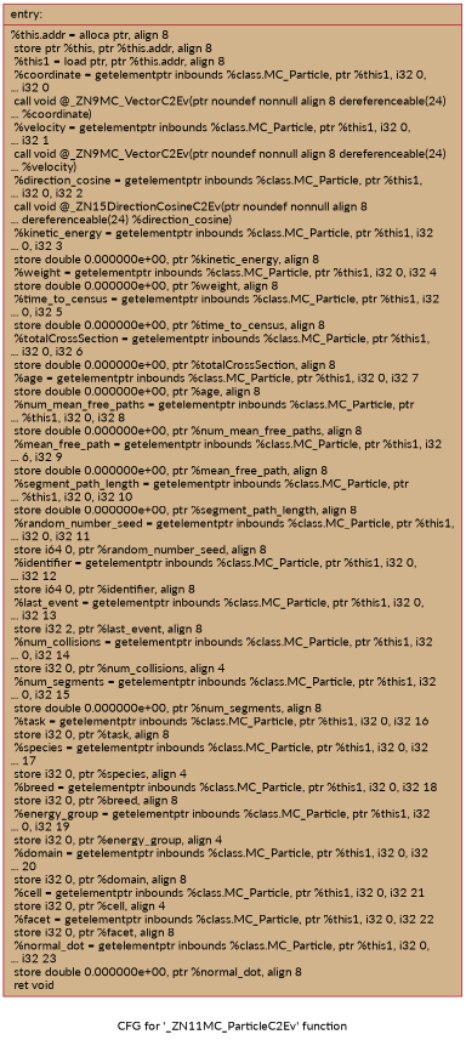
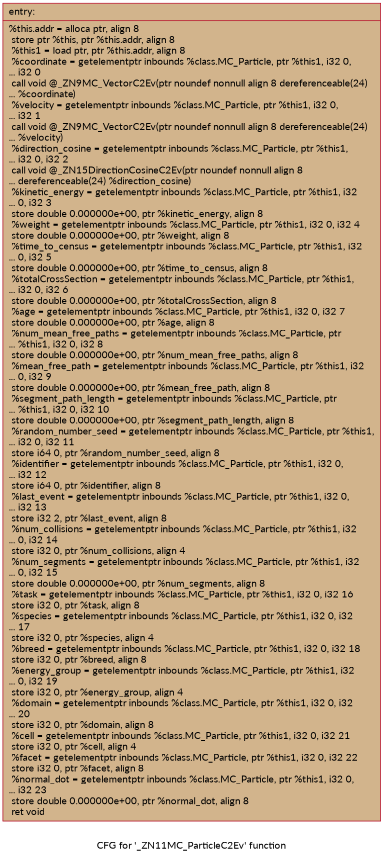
  digraph {
    label="CFG for '_ZN11MC_ParticleC2Ev' function"
    fontname=Lato
-   n1 [color="#b70d28ff" fillcolor=tan fontname=Lato label="{entry:\l|  %this.addr = alloca ptr, align 8\l  store ptr %this, ptr %this.addr, align 8\l  %this1 = load ptr, ptr %this.addr, align 8\l  %coordinate = getelementptr inbounds %class.MC_Particle, ptr %this1, i32 0,\l... i32 0\l  call void @_ZN9MC_VectorC2Ev(ptr noundef nonnull align 8 dereferenceable(24)\l... %coordinate)\l  %velocity = getelementptr inbounds %class.MC_Particle, ptr %this1, i32 0,\l... i32 1\l  call void @_ZN9MC_VectorC2Ev(ptr noundef nonnull align 8 dereferenceable(24)\l... %velocity)\l  %direction_cosine = getelementptr inbounds %class.MC_Particle, ptr %this1,\l... i32 0, i32 2\l  call void @_ZN15DirectionCosineC2Ev(ptr noundef nonnull align 8\l... dereferenceable(24) %direction_cosine)\l  %kinetic_energy = getelementptr inbounds %class.MC_Particle, ptr %this1, i32\l... 0, i32 3\l  store double 0.000000e+00, ptr %kinetic_energy, align 8\l  %weight = getelementptr inbounds %class.MC_Particle, ptr %this1, i32 0, i32 4\l  store double 0.000000e+00, ptr %weight, align 8\l  %time_to_census = getelementptr inbounds %class.MC_Particle, ptr %this1, i32\l... 0, i32 5\l  store double 0.000000e+00, ptr %time_to_census, align 8\l  %totalCrossSection = getelementptr inbounds %class.MC_Particle, ptr %this1,\l... i32 0, i32 6\l  store double 0.000000e+00, ptr %totalCrossSection, align 8\l  %age = getelementptr inbounds %class.MC_Particle, ptr %this1, i32 0, i32 7\l  store double 0.000000e+00, ptr %age, align 8\l  %num_mean_free_paths = getelementptr inbounds %class.MC_Particle, ptr\l... %this1, i32 0, i32 8\l  store double 0.000000e+00, ptr %num_mean_free_paths, align 8\l  %mean_free_path = getelementptr inbounds %class.MC_Particle, ptr %this1, i32\l... 6, i32 9\l  store double 0.000000e+00, ptr %mean_free_path, align 8\l  %segment_path_length = getelementptr inbounds %class.MC_Particle, ptr\l... %this1, i32 0, i32 10\l  store double 0.000000e+00, ptr %segment_path_length, align 8\l  %random_number_seed = getelementptr inbounds %class.MC_Particle, ptr %this1,\l... i32 0, i32 11\l  store i64 0, ptr %random_number_seed, align 8\l  %identifier = getelementptr inbounds %class.MC_Particle, ptr %this1, i32 0,\l... i32 12\l  store i64 0, ptr %identifier, align 8\l  %last_event = getelementptr inbounds %class.MC_Particle, ptr %this1, i32 0,\l... i32 13\l  store i32 2, ptr %last_event, align 8\l  %num_collisions = getelementptr inbounds %class.MC_Particle, ptr %this1, i32\l... 0, i32 14\l  store i32 0, ptr %num_collisions, align 4\l  %num_segments = getelementptr inbounds %class.MC_Particle, ptr %this1, i32\l... 0, i32 15\l  store double 0.000000e+00, ptr %num_segments, align 8\l  %task = getelementptr inbounds %class.MC_Particle, ptr %this1, i32 0, i32 16\l  store i32 0, ptr %task, align 8\l  %species = getelementptr inbounds %class.MC_Particle, ptr %this1, i32 0, i32\l... 17\l  store i32 0, ptr %species, align 4\l  %breed = getelementptr inbounds %class.MC_Particle, ptr %this1, i32 0, i32 18\l  store i32 0, ptr %breed, align 8\l  %energy_group = getelementptr inbounds %class.MC_Particle, ptr %this1, i32\l... 0, i32 19\l  store i32 0, ptr %energy_group, align 4\l  %domain = getelementptr inbounds %class.MC_Particle, ptr %this1, i32 0, i32\l... 20\l  store i32 0, ptr %domain, align 8\l  %cell = getelementptr inbounds %class.MC_Particle, ptr %this1, i32 0, i32 21\l  store i32 0, ptr %cell, align 4\l  %facet = getelementptr inbounds %class.MC_Particle, ptr %this1, i32 0, i32 22\l  store i32 0, ptr %facet, align 8\l  %normal_dot = getelementptr inbounds %class.MC_Particle, ptr %this1, i32 0,\l... i32 23\l  store double 0.000000e+00, ptr %normal_dot, align 8\l  ret void\l}" shape=record style=filled]
+   n1 [color="#b70d28ff" fillcolor=tan fontname=Lato label="{entry:\l|  %this.addr = alloca ptr, align 8\l  store ptr %this, ptr %this.addr, align 8\l  %this1 = load ptr, ptr %this.addr, align 8\l  %coordinate = getelementptr inbounds %class.MC_Particle, ptr %this1, i32 0,\l... i32 0\l  call void @_ZN9MC_VectorC2Ev(ptr noundef nonnull align 8 dereferenceable(24)\l... %coordinate)\l  %velocity = getelementptr inbounds %class.MC_Particle, ptr %this1, i32 0,\l... i32 1\l  call void @_ZN9MC_VectorC2Ev(ptr noundef nonnull align 8 dereferenceable(24)\l... %velocity)\l  %direction_cosine = getelementptr inbounds %class.MC_Particle, ptr %this1,\l... i32 0, i32 2\l  call void @_ZN15DirectionCosineC2Ev(ptr noundef nonnull align 8\l... dereferenceable(24) %direction_cosine)\l  %kinetic_energy = getelementptr inbounds %class.MC_Particle, ptr %this1, i32\l... 0, i32 3\l  store double 0.000000e+00, ptr %kinetic_energy, align 8\l  %weight = getelementptr inbounds %class.MC_Particle, ptr %this1, i32 0, i32 4\l  store double 0.000000e+00, ptr %weight, align 8\l  %time_to_census = getelementptr inbounds %class.MC_Particle, ptr %this1, i32\l... 0, i32 5\l  store double 0.000000e+00, ptr %time_to_census, align 8\l  %totalCrossSection = getelementptr inbounds %class.MC_Particle, ptr %this1,\l... i32 0, i32 6\l  store double 0.000000e+00, ptr %totalCrossSection, align 8\l  %age = getelementptr inbounds %class.MC_Particle, ptr %this1, i32 0, i32 7\l  store double 0.000000e+00, ptr %age, align 8\l  %num_mean_free_paths = getelementptr inbounds %class.MC_Particle, ptr\l... %this1, i32 0, i32 8\l  store double 0.000000e+00, ptr %num_mean_free_paths, align 8\l  %mean_free_path = getelementptr inbounds %class.MC_Particle, ptr %this1, i32\l... 0, i32 9\l  store double 0.000000e+00, ptr %mean_free_path, align 8\l  %segment_path_length = getelementptr inbounds %class.MC_Particle, ptr\l... %this1, i32 0, i32 10\l  store double 0.000000e+00, ptr %segment_path_length, align 8\l  %random_number_seed = getelementptr inbounds %class.MC_Particle, ptr %this1,\l... i32 0, i32 11\l  store i64 0, ptr %random_number_seed, align 8\l  %identifier = getelementptr inbounds %class.MC_Particle, ptr %this1, i32 0,\l... i32 12\l  store i64 0, ptr %identifier, align 8\l  %last_event = getelementptr inbounds %class.MC_Particle, ptr %this1, i32 0,\l... i32 13\l  store i32 2, ptr %last_event, align 8\l  %num_collisions = getelementptr inbounds %class.MC_Particle, ptr %this1, i32\l... 0, i32 14\l  store i32 0, ptr %num_collisions, align 4\l  %num_segments = getelementptr inbounds %class.MC_Particle, ptr %this1, i32\l... 0, i32 15\l  store double 0.000000e+00, ptr %num_segments, align 8\l  %task = getelementptr inbounds %class.MC_Particle, ptr %this1, i32 0, i32 16\l  store i32 0, ptr %task, align 8\l  %species = getelementptr inbounds %class.MC_Particle, ptr %this1, i32 0, i32\l... 17\l  store i32 0, ptr %species, align 4\l  %breed = getelementptr inbounds %class.MC_Particle, ptr %this1, i32 0, i32 18\l  store i32 0, ptr %breed, align 8\l  %energy_group = getelementptr inbounds %class.MC_Particle, ptr %this1, i32\l... 0, i32 19\l  store i32 0, ptr %energy_group, align 4\l  %domain = getelementptr inbounds %class.MC_Particle, ptr %this1, i32 0, i32\l... 20\l  store i32 0, ptr %domain, align 8\l  %cell = getelementptr inbounds %class.MC_Particle, ptr %this1, i32 0, i32 21\l  store i32 0, ptr %cell, align 4\l  %facet = getelementptr inbounds %class.MC_Particle, ptr %this1, i32 0, i32 22\l  store i32 0, ptr %facet, align 8\l  %normal_dot = getelementptr inbounds %class.MC_Particle, ptr %this1, i32 0,\l... i32 23\l  store double 0.000000e+00, ptr %normal_dot, align 8\l  ret void\l}" shape=record style=filled]
  }
